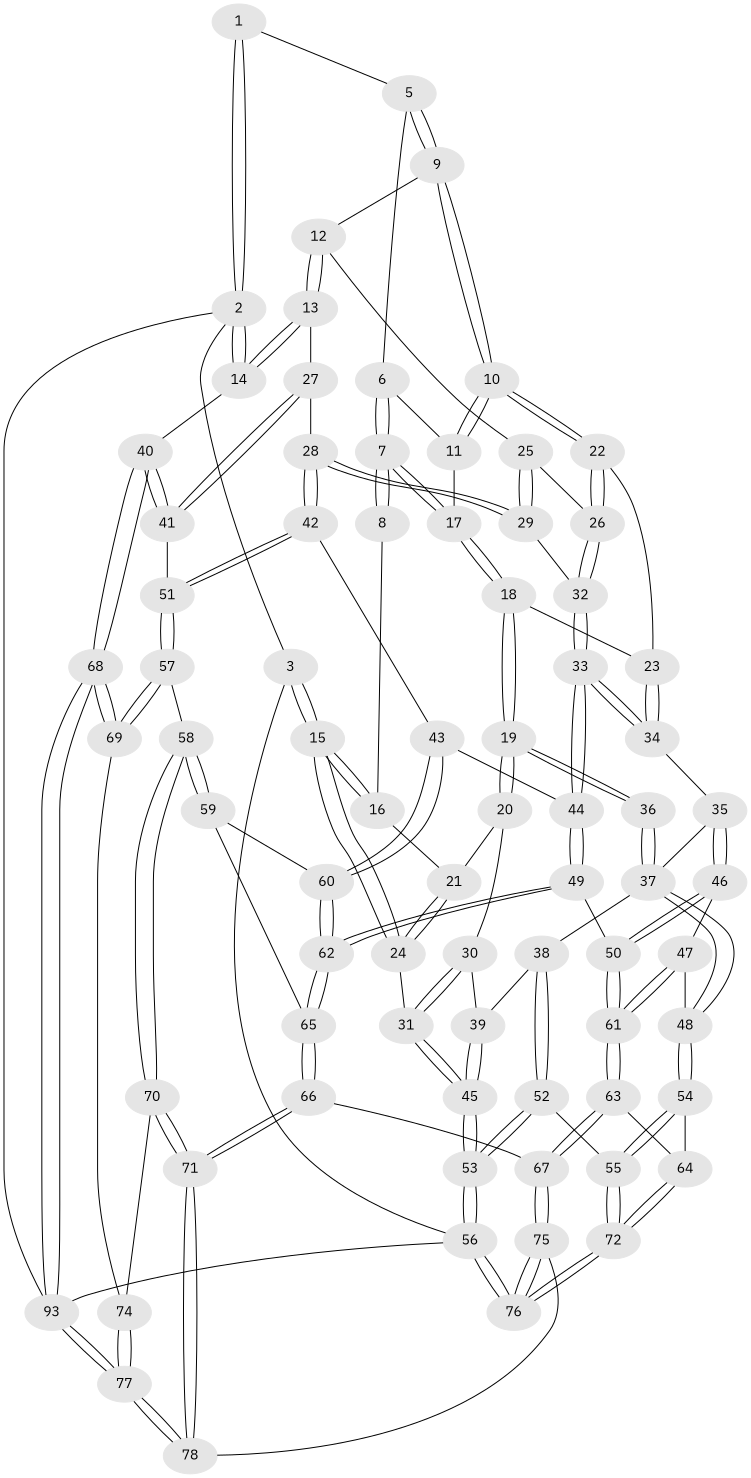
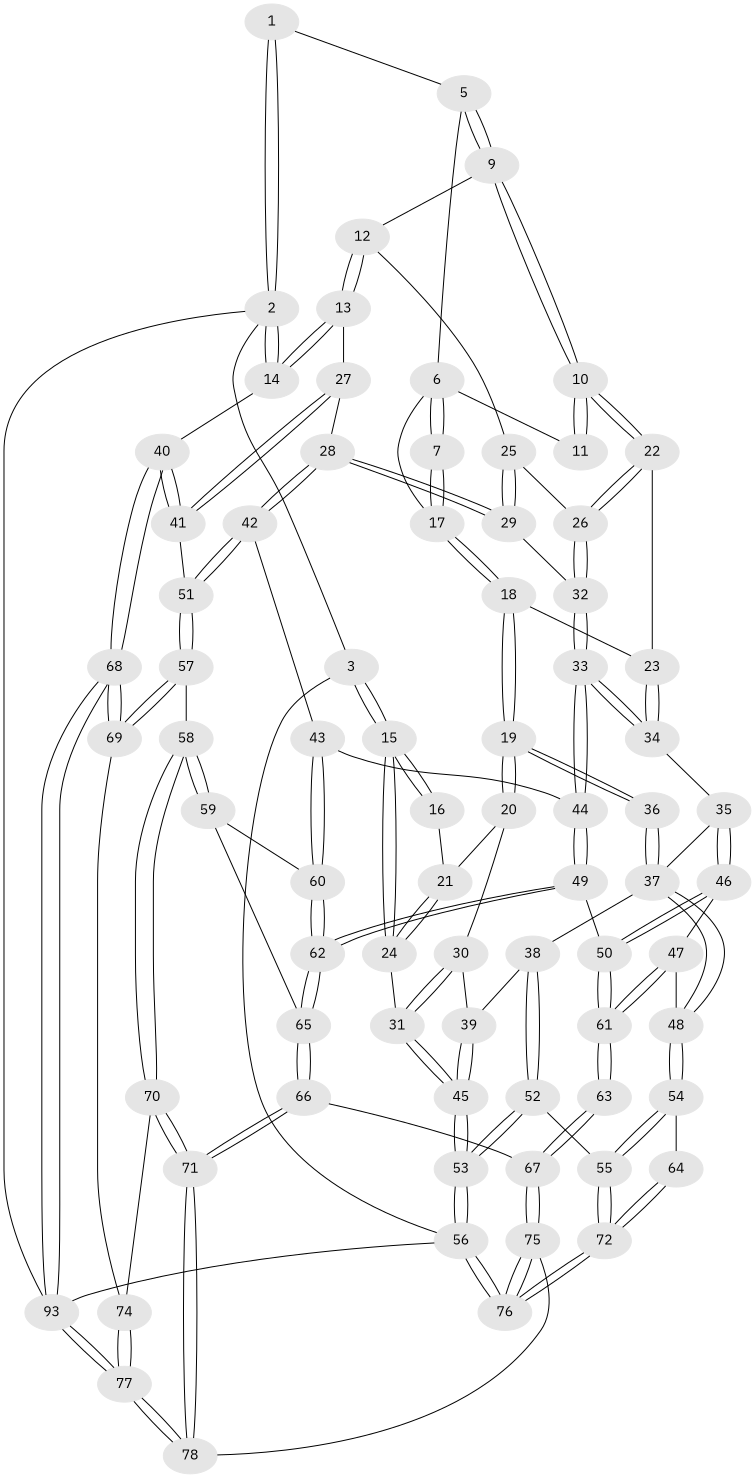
  graph {
    fontname="IBM Plex Sans"
    node [color=gray90 fontname="IBM Plex Sans" style=filled]
    edge [fontname="IBM Plex Sans"]
    1
    2
    5
    3
    14
    n6 [label=93]
    6
    9
    15
    56
    40
    77
    16
    24
    76
-   8
    7
    11
    10
    12
    17
    18
    21
    22
    13
    25
    23
    26
    27
    29
    28
    41
    68
    31
    19
    20
    36
    34
    30
    37
    39
    32
    35
    45
    33
    42
    51
    43
    53
    44
    49
    46
    47
    50
    38
    48
    52
    54
    55
    69
    57
    60
    62
    61
    63
    64
    65
    58
    72
    59
    70
    74
    71
    66
    67
    75
    78
    1 -- 2
    1 -- 2
    1 -- 5
    2 -- 3
    2 -- 14
    2 -- 14
    2 -- n6
    5 -- 6
    5 -- 9
    5 -- 9
    3 -- 15
    3 -- 15
    3 -- 56
    14 -- 40
    n6 -- 77
    n6 -- 77
    6 -- 7
    6 -- 7
    6 -- 11
    9 -- 10
    9 -- 10
    9 -- 12
    15 -- 16
    15 -- 16
    15 -- 24
    15 -- 24
    56 -- n6
    56 -- 76
    56 -- 76
    40 -- 41
    40 -- 41
    40 -- 68
    40 -- 68
    77 -- 78
    77 -- 78
    16 -- 21
    24 -- 31
-   8 -- 16
-   7 -- 8
-   7 -- 8
    7 -- 17
    7 -- 17
-   11 -- 17
+   6 -- 17
    10 -- 11
    10 -- 11
    10 -- 22
    10 -- 22
    12 -- 13
    12 -- 13
    12 -- 25
    17 -- 18
    17 -- 18
    18 -- 23
    18 -- 19
    18 -- 19
    21 -- 24
    21 -- 24
    22 -- 23
    22 -- 26
    22 -- 26
    13 -- 14
    13 -- 14
    13 -- 27
    25 -- 26
    25 -- 29
    25 -- 29
    23 -- 34
    23 -- 34
    26 -- 32
    26 -- 32
    27 -- 28
    27 -- 41
    27 -- 41
    29 -- 32
    28 -- 29
    28 -- 29
    28 -- 42
    28 -- 42
    41 -- 51
    68 -- n6
    68 -- n6
    68 -- 69
    68 -- 69
    31 -- 45
    31 -- 45
    19 -- 20
    19 -- 20
    19 -- 36
    19 -- 36
    20 -- 21
    20 -- 30
    36 -- 37
    36 -- 37
    34 -- 35
    30 -- 31
    30 -- 31
    30 -- 39
    37 -- 38
    37 -- 48
    37 -- 48
    39 -- 45
    39 -- 45
    32 -- 33
    32 -- 33
    35 -- 37
    35 -- 46
    35 -- 46
    45 -- 53
    45 -- 53
    33 -- 34
    33 -- 34
    33 -- 44
    33 -- 44
    42 -- 51
    42 -- 51
    42 -- 43
    51 -- 57
    51 -- 57
    43 -- 44
    43 -- 60
    43 -- 60
    53 -- 56
    53 -- 56
    44 -- 49
    44 -- 49
    49 -- 50
    49 -- 62
    49 -- 62
    46 -- 47
    46 -- 50
    46 -- 50
    47 -- 48
    47 -- 61
    47 -- 61
    50 -- 61
    50 -- 61
    38 -- 39
    38 -- 52
    38 -- 52
    48 -- 54
    48 -- 54
    52 -- 53
    52 -- 53
    52 -- 55
    54 -- 55
    54 -- 55
    54 -- 64
    55 -- 72
    55 -- 72
    69 -- 74
    57 -- 69
    57 -- 69
    57 -- 58
    60 -- 62
    60 -- 62
    62 -- 65
    62 -- 65
    61 -- 63
    61 -- 63
-   63 -- 64
    63 -- 67
    63 -- 67
    64 -- 72
    64 -- 72
    65 -- 66
    65 -- 66
    58 -- 59
    58 -- 59
    58 -- 70
    58 -- 70
    72 -- 76
    72 -- 76
    59 -- 60
    59 -- 65
    70 -- 74
    70 -- 71
    70 -- 71
    74 -- 77
    74 -- 77
    71 -- 78
    71 -- 78
    66 -- 71
    66 -- 71
    66 -- 67
    67 -- 75
    67 -- 75
    75 -- 76
    75 -- 76
    75 -- 78
  }
